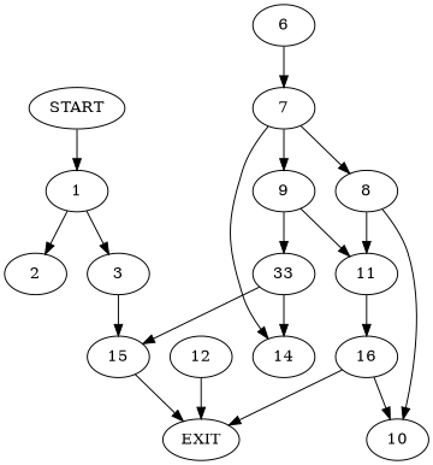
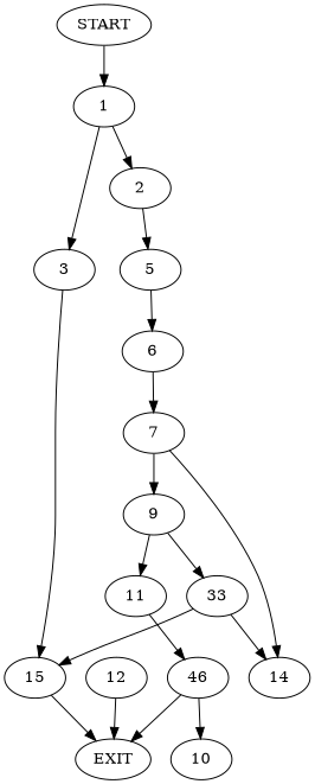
  digraph {
    n1 [label=START]
    1
    2
    3
    n5 [label=EXIT]
+   5
    15
    6
    7
-   8
    9
    14
    10
    11
    n15 [label=33]
-   16
+   16 [label=46]
    12
    n1 -> 1
    1 -> 2
    1 -> 3
+   2 -> 5
    3 -> 15
+   5 -> 6
    15 -> n5
    6 -> 7
-   7 -> 8
    7 -> 9
    7 -> 14
-   8 -> 10
-   8 -> 11
    9 -> 11
    9 -> n15
    11 -> 16
    n15 -> 15
    n15 -> 14
    16 -> n5
    16 -> 10
    12 -> n5
  }
